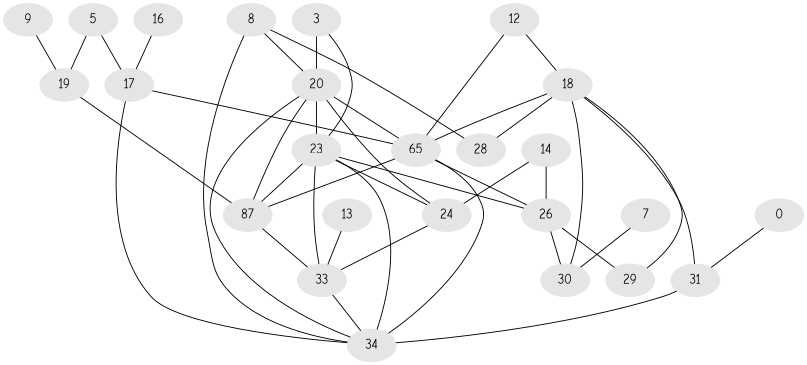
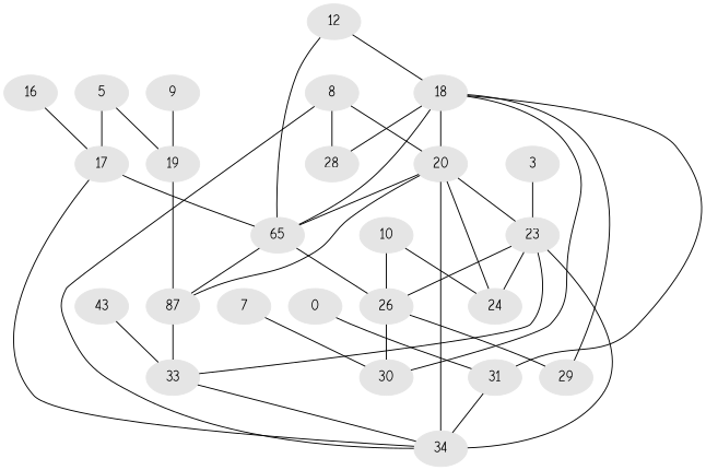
  graph {
    fontname="Comic Neue"
    node [color=gray90 fontname="Comic Neue" style=filled]
    edge [fontname="Comic Neue" weight=1.0]
    n1 [label=0]
    31
    34
    3
    23
    26
    33
    24
    n9 [label=87]
    5
    17
    19
    n13 [label=65]
    7
    30
    8
    20
    28
    9
-   10 [label=14]
+   10
    29
    12
    18
-   13
+   13 [label=43]
    16
    n1 -- 31
    31 -- 34 [weight=2.0]
    3 -- 23
    23 -- 34
    23 -- 26 [weight=2.0]
    23 -- 33
    23 -- 24
-   23 -- n9
    26 -- 30
    26 -- 29
    33 -- 34
-   24 -- 33
    n9 -- 33 [weight=2.0]
    5 -- 17
    5 -- 19
    17 -- 34
    17 -- n13 [weight=2.0]
    19 -- n9
-   n13 -- 34 [weight=3.0]
    n13 -- 26 [weight=4.0]
    n13 -- n9
    7 -- 30
    8 -- 34
    8 -- 20
    8 -- 28
    20 -- 34 [weight=3.0]
    20 -- 23 [weight=4.0]
    20 -- 24
    20 -- n9
    20 -- n13 [weight=2.0]
    9 -- 19
    10 -- 26
    10 -- 24
    12 -- n13
    12 -- 18
    18 -- 31
    18 -- n13
    18 -- 30
-   3 -- 20 [weight=3.0]
+   18 -- 20 [weight=3.0]
    18 -- 28
    18 -- 29
    13 -- 33
    16 -- 17
  }
